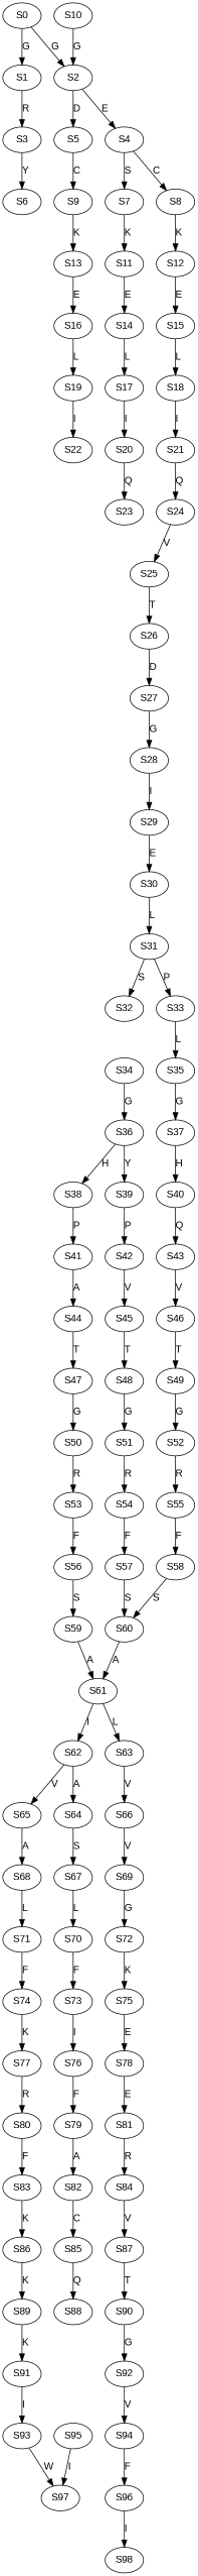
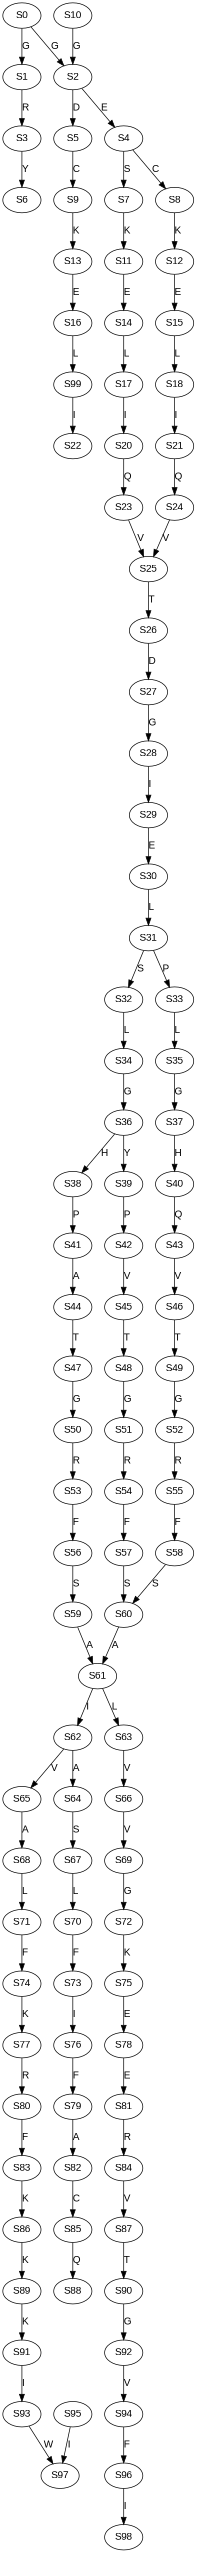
  strict digraph {
    fontname="Liberation Sans"
    node [fontname="Liberation Sans"]
    edge [fontname="Liberation Sans"]
    S0
    S1
    S2
    S3
    S4
    S5
    S6
    S7
    S8
    S9
    S11
    S12
    S13
    S10
    S14
    S15
    S16
    S17
    S18
-   S19
+   S19 [label=S99]
    S20
    S21
    S22
    S23
    S24
    S25
    S26
    S27
    S28
    S29
    S30
    S31
    S32
    S33
    S34
    S35
    S36
    S37
    S38
    S39
    S40
    S41
    S42
    S43
    S44
    S45
    S46
    S47
    S48
    S49
    S50
    S51
    S52
    S53
    S54
    S55
    S56
    S57
    S58
    S59
    S60
    S61
    S62
    S63
    S64
    S65
    S66
    S67
    S68
    S69
    S70
    S71
    S72
    S73
    S74
    S75
    S76
    S77
    S78
    S79
    S80
    S81
    S82
    S83
    S84
    S85
    S86
    S87
    S88
    S89
    S90
    S91
    S92
    S93
    S94
    S97
    S96
    S95
    S98
    S0 -> S1 [label=G]
    S0 -> S2 [label=G]
    S1 -> S3 [label=R]
    S2 -> S4 [label=E]
    S2 -> S5 [label=D]
    S3 -> S6 [label=Y]
    S4 -> S7 [label=S]
    S4 -> S8 [label=C]
    S5 -> S9 [label=C]
    S7 -> S11 [label=K]
    S8 -> S12 [label=K]
    S9 -> S13 [label=K]
    S11 -> S14 [label=E]
    S12 -> S15 [label=E]
    S13 -> S16 [label=E]
    S10 -> S2 [label=G]
    S14 -> S17 [label=L]
    S15 -> S18 [label=L]
    S16 -> S19 [label=L]
    S17 -> S20 [label=I]
    S18 -> S21 [label=I]
    S19 -> S22 [label=I]
    S20 -> S23 [label=Q]
    S21 -> S24 [label=Q]
+   S23 -> S25 [label=V]
    S24 -> S25 [label=V]
    S25 -> S26 [label=T]
    S26 -> S27 [label=D]
    S27 -> S28 [label=G]
    S28 -> S29 [label=I]
    S29 -> S30 [label=E]
    S30 -> S31 [label=L]
    S31 -> S32 [label=S]
    S31 -> S33 [label=P]
+   S32 -> S34 [label=L]
    S33 -> S35 [label=L]
    S34 -> S36 [label=G]
    S35 -> S37 [label=G]
    S36 -> S38 [label=H]
    S36 -> S39 [label=Y]
    S37 -> S40 [label=H]
    S38 -> S41 [label=P]
    S39 -> S42 [label=P]
    S40 -> S43 [label=Q]
    S41 -> S44 [label=A]
    S42 -> S45 [label=V]
    S43 -> S46 [label=V]
    S44 -> S47 [label=T]
    S45 -> S48 [label=T]
    S46 -> S49 [label=T]
    S47 -> S50 [label=G]
    S48 -> S51 [label=G]
    S49 -> S52 [label=G]
    S50 -> S53 [label=R]
    S51 -> S54 [label=R]
    S52 -> S55 [label=R]
    S53 -> S56 [label=F]
    S54 -> S57 [label=F]
    S55 -> S58 [label=F]
    S56 -> S59 [label=S]
    S57 -> S60 [label=S]
    S58 -> S60 [label=S]
    S59 -> S61 [label=A]
    S60 -> S61 [label=A]
    S61 -> S62 [label=I]
    S61 -> S63 [label=L]
    S62 -> S64 [label=A]
    S62 -> S65 [label=V]
    S63 -> S66 [label=V]
    S64 -> S67 [label=S]
    S65 -> S68 [label=A]
    S66 -> S69 [label=V]
    S67 -> S70 [label=L]
    S68 -> S71 [label=L]
    S69 -> S72 [label=G]
    S70 -> S73 [label=F]
    S71 -> S74 [label=F]
    S72 -> S75 [label=K]
    S73 -> S76 [label=I]
    S74 -> S77 [label=K]
    S75 -> S78 [label=E]
    S76 -> S79 [label=F]
    S77 -> S80 [label=R]
    S78 -> S81 [label=E]
    S79 -> S82 [label=A]
    S80 -> S83 [label=F]
    S81 -> S84 [label=R]
    S82 -> S85 [label=C]
    S83 -> S86 [label=K]
    S84 -> S87 [label=V]
    S85 -> S88 [label=Q]
    S86 -> S89 [label=K]
    S87 -> S90 [label=T]
    S89 -> S91 [label=K]
    S90 -> S92 [label=G]
    S91 -> S93 [label=I]
    S92 -> S94 [label=V]
    S93 -> S97 [label=W]
    S94 -> S96 [label=F]
    S96 -> S98 [label=I]
    S95 -> S97 [label=I]
  }
